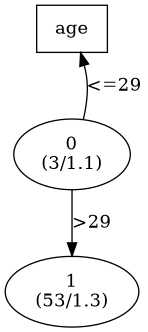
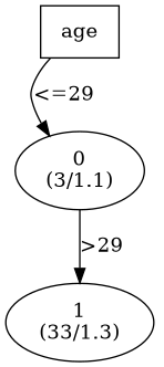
  digraph {
    node [shape=ellipse]
    n1 [label="age\n" shape=box]
    n2 [label="0\n(3/1.1)"]
-   n3 [label="1\n(53/1.3)"]
-   n2 -> n1 [label="<=29"]
+   n3 [label="1\n(33/1.3)"]
+   n1 -> n2 [label="<=29"]
    n2 -> n3 [label=">29"]
  }
